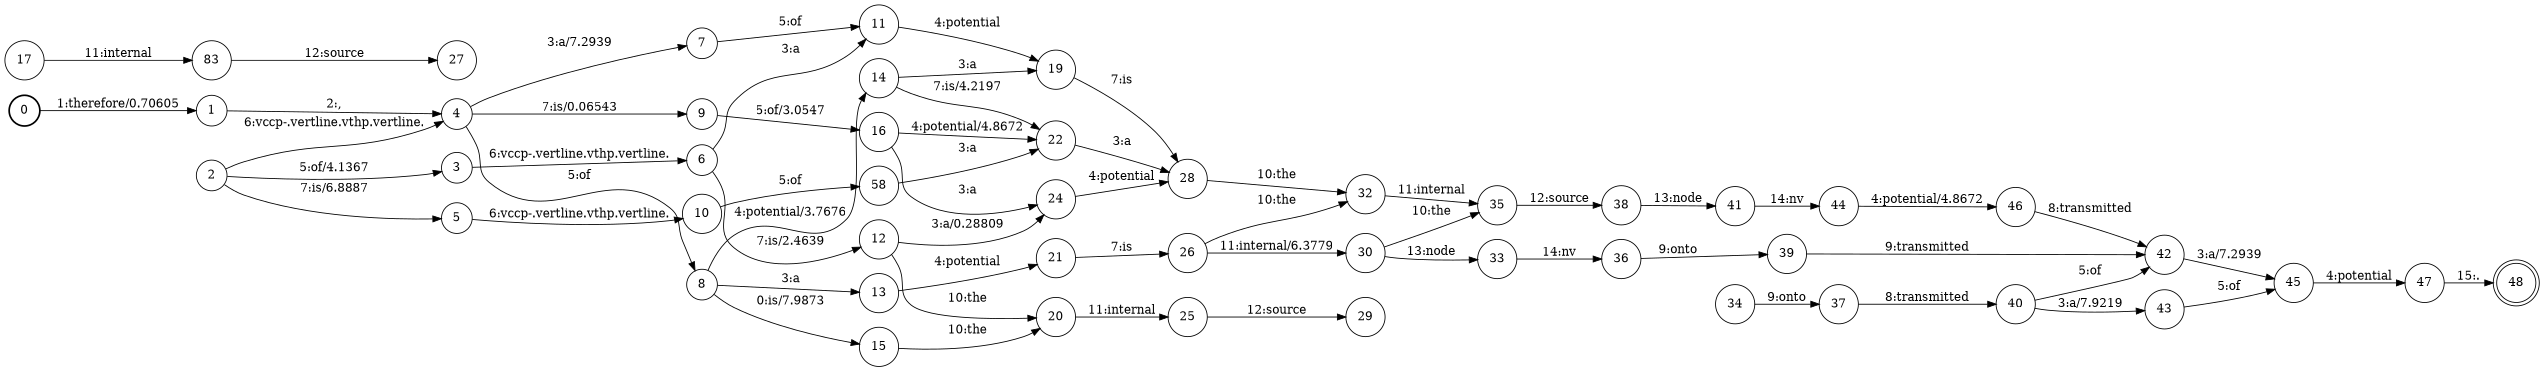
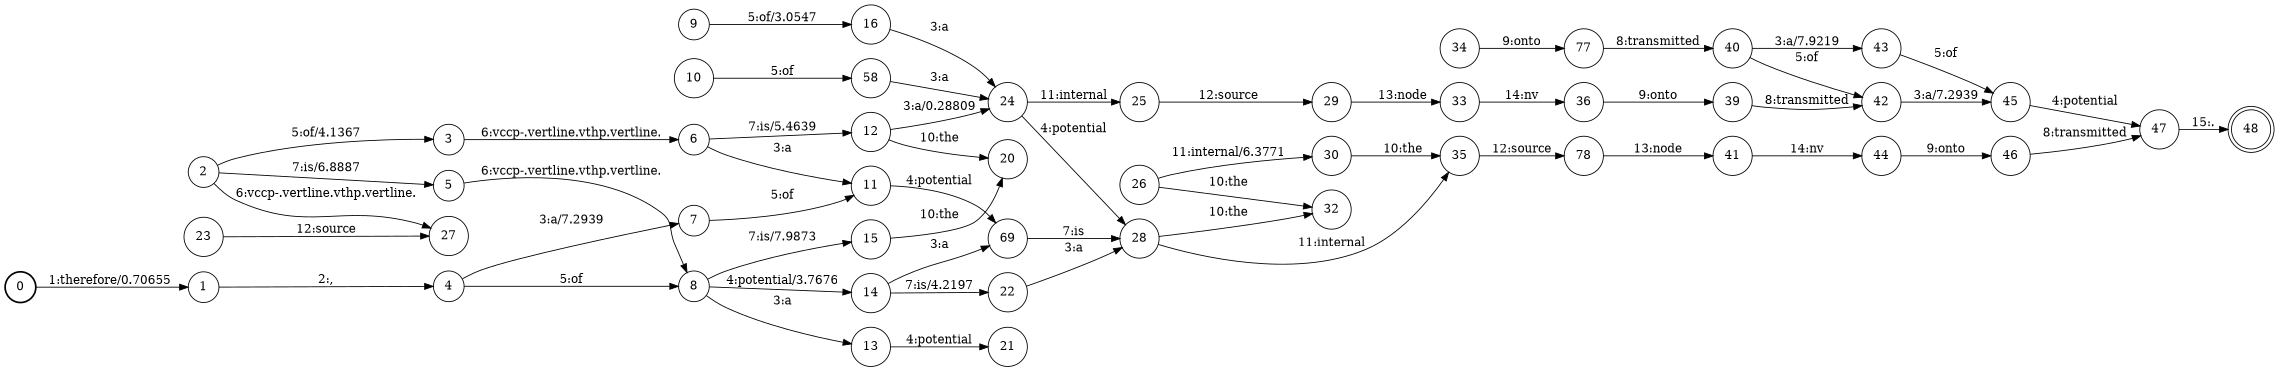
  digraph {
    nodesep=0.25
    rankdir=LR
    ranksep=0.4
    node [fontsize=14 shape=circle style=solid]
    edge [fontsize=14]
    n1 [label=0 style=bold]
    n2 [label=1]
    n3 [label=4]
    n4 [label=2]
    n5 [label=3]
    n6 [label=5]
    n7 [label=6]
    n8 [label=7]
    n9 [label=8]
    n10 [label=9]
    n11 [label=10]
    n12 [label=11]
    n13 [label=12]
    n14 [label=13]
    n15 [label=14]
    n16 [label=15]
    n17 [label=16]
    n18 [label=58]
-   n19 [label=19]
+   n19 [label=69]
    n20 [label=24]
    n21 [label=20]
    n22 [label=21]
    n23 [label=22]
-   n24 [label=17]
-   n25 [label=83]
+   n25 [label=23]
    n26 [label=28]
    n27 [label=25]
    n28 [label=26]
    n29 [label=27]
    n30 [label=32]
    n31 [label=29]
    n32 [label=30]
    n33 [label=35]
    n34 [label=33]
    n35 [label=36]
-   n36 [label=38]
+   n36 [label=78]
    n37 [label=34]
-   n38 [label=37]
+   n38 [label=77]
    n39 [label=39]
    n40 [label=41]
    n41 [label=40]
    n42 [label=42]
    n43 [label=43]
    n44 [label=44]
    n45 [label=45]
    n46 [label=46]
    n47 [label=47]
    n48 [label=48 shape=doublecircle]
-   n1 -> n2 [label="1:therefore/0.70605"]
+   n1 -> n2 [label="1:therefore/0.70655"]
    n2 -> n3 [label="2:,"]
    n3 -> n8 [label="3:a/7.2939"]
    n3 -> n9 [label="5:of"]
-   n3 -> n10 [label="7:is/0.06543"]
-   n4 -> n3 [label="6:vccp-.vertline.vthp.vertline."]
+   n4 -> n29 [label="6:vccp-.vertline.vthp.vertline."]
    n4 -> n5 [label="5:of/4.1367"]
    n4 -> n6 [label="7:is/6.8887"]
    n5 -> n7 [label="6:vccp-.vertline.vthp.vertline."]
-   n6 -> n11 [label="6:vccp-.vertline.vthp.vertline."]
+   n6 -> n9 [label="6:vccp-.vertline.vthp.vertline."]
    n7 -> n12 [label="3:a"]
-   n7 -> n13 [label="7:is/2.4639"]
+   n7 -> n13 [label="7:is/5.4639"]
    n8 -> n12 [label="5:of"]
    n9 -> n14 [label="3:a"]
    n9 -> n15 [label="4:potential/3.7676"]
-   n9 -> n16 [label="0:is/7.9873"]
+   n9 -> n16 [label="7:is/7.9873"]
    n10 -> n17 [label="5:of/3.0547"]
    n11 -> n18 [label="5:of"]
    n12 -> n19 [label="4:potential"]
    n13 -> n20 [label="3:a/0.28809"]
    n13 -> n21 [label="10:the"]
    n14 -> n22 [label="4:potential"]
    n15 -> n19 [label="3:a"]
    n15 -> n23 [label="7:is/4.2197"]
    n16 -> n21 [label="10:the"]
    n17 -> n20 [label="3:a"]
-   n17 -> n23 [label="4:potential/4.8672"]
-   n18 -> n23 [label="3:a"]
+   n18 -> n20 [label="3:a"]
    n19 -> n26 [label="7:is"]
    n20 -> n26 [label="4:potential"]
-   n21 -> n27 [label="11:internal"]
-   n22 -> n28 [label="7:is"]
+   n20 -> n27 [label="11:internal"]
    n23 -> n26 [label="3:a"]
-   n24 -> n25 [label="11:internal"]
    n25 -> n29 [label="12:source"]
    n26 -> n30 [label="10:the"]
    n27 -> n31 [label="12:source"]
    n28 -> n30 [label="10:the"]
-   n28 -> n32 [label="11:internal/6.3779"]
-   n30 -> n33 [label="11:internal"]
-   n32 -> n34 [label="13:node"]
+   n28 -> n32 [label="11:internal/6.3771"]
+   n26 -> n33 [label="11:internal"]
+   n31 -> n34 [label="13:node"]
    n32 -> n33 [label="10:the"]
    n33 -> n36 [label="12:source"]
    n34 -> n35 [label="14:nv"]
    n35 -> n39 [label="9:onto"]
    n36 -> n40 [label="13:node"]
    n37 -> n38 [label="9:onto"]
    n38 -> n41 [label="8:transmitted"]
-   n39 -> n42 [label="9:transmitted"]
+   n39 -> n42 [label="8:transmitted"]
    n40 -> n44 [label="14:nv"]
    n41 -> n42 [label="5:of"]
    n41 -> n43 [label="3:a/7.9219"]
    n42 -> n45 [label="3:a/7.2939"]
    n43 -> n45 [label="5:of"]
-   n44 -> n46 [label="4:potential/4.8672"]
+   n44 -> n46 [label="9:onto"]
    n45 -> n47 [label="4:potential"]
-   n46 -> n42 [label="8:transmitted"]
+   n46 -> n47 [label="8:transmitted"]
    n47 -> n48 [label="15:."]
  }
